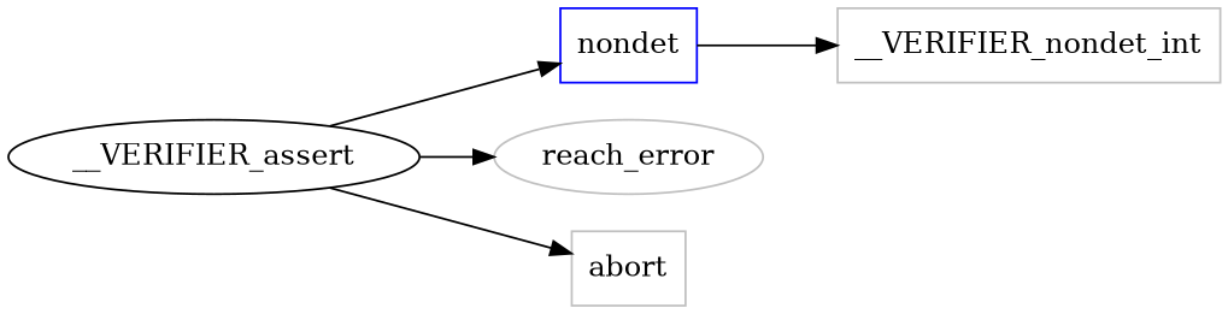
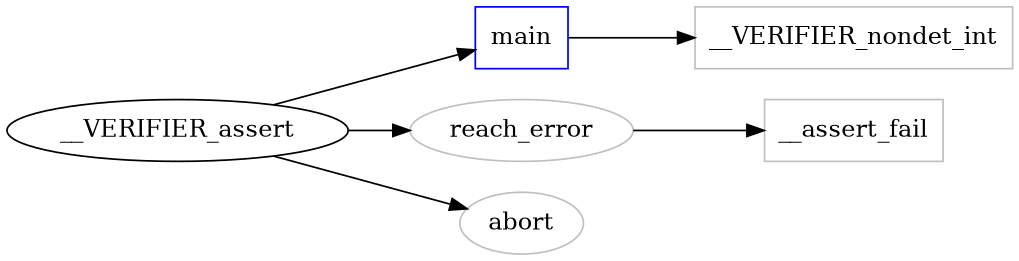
  digraph {
    rankdir=LR
    node [color=grey shape=box]
-   main [color=blue label=nondet]
+   main [color=blue]
    n2 [label=__VERIFIER_nondet_int]
    n3 [label=__VERIFIER_assert color="" shape=""]
    n4 [label=reach_error shape=""]
-   n5 [label=abort]
+   n5 [label=abort shape=ellipse]
+   n6 [label=__assert_fail]
    main -> n2
    n3 -> main
    n3 -> n4
    n3 -> n5
+   n4 -> n6
  }
